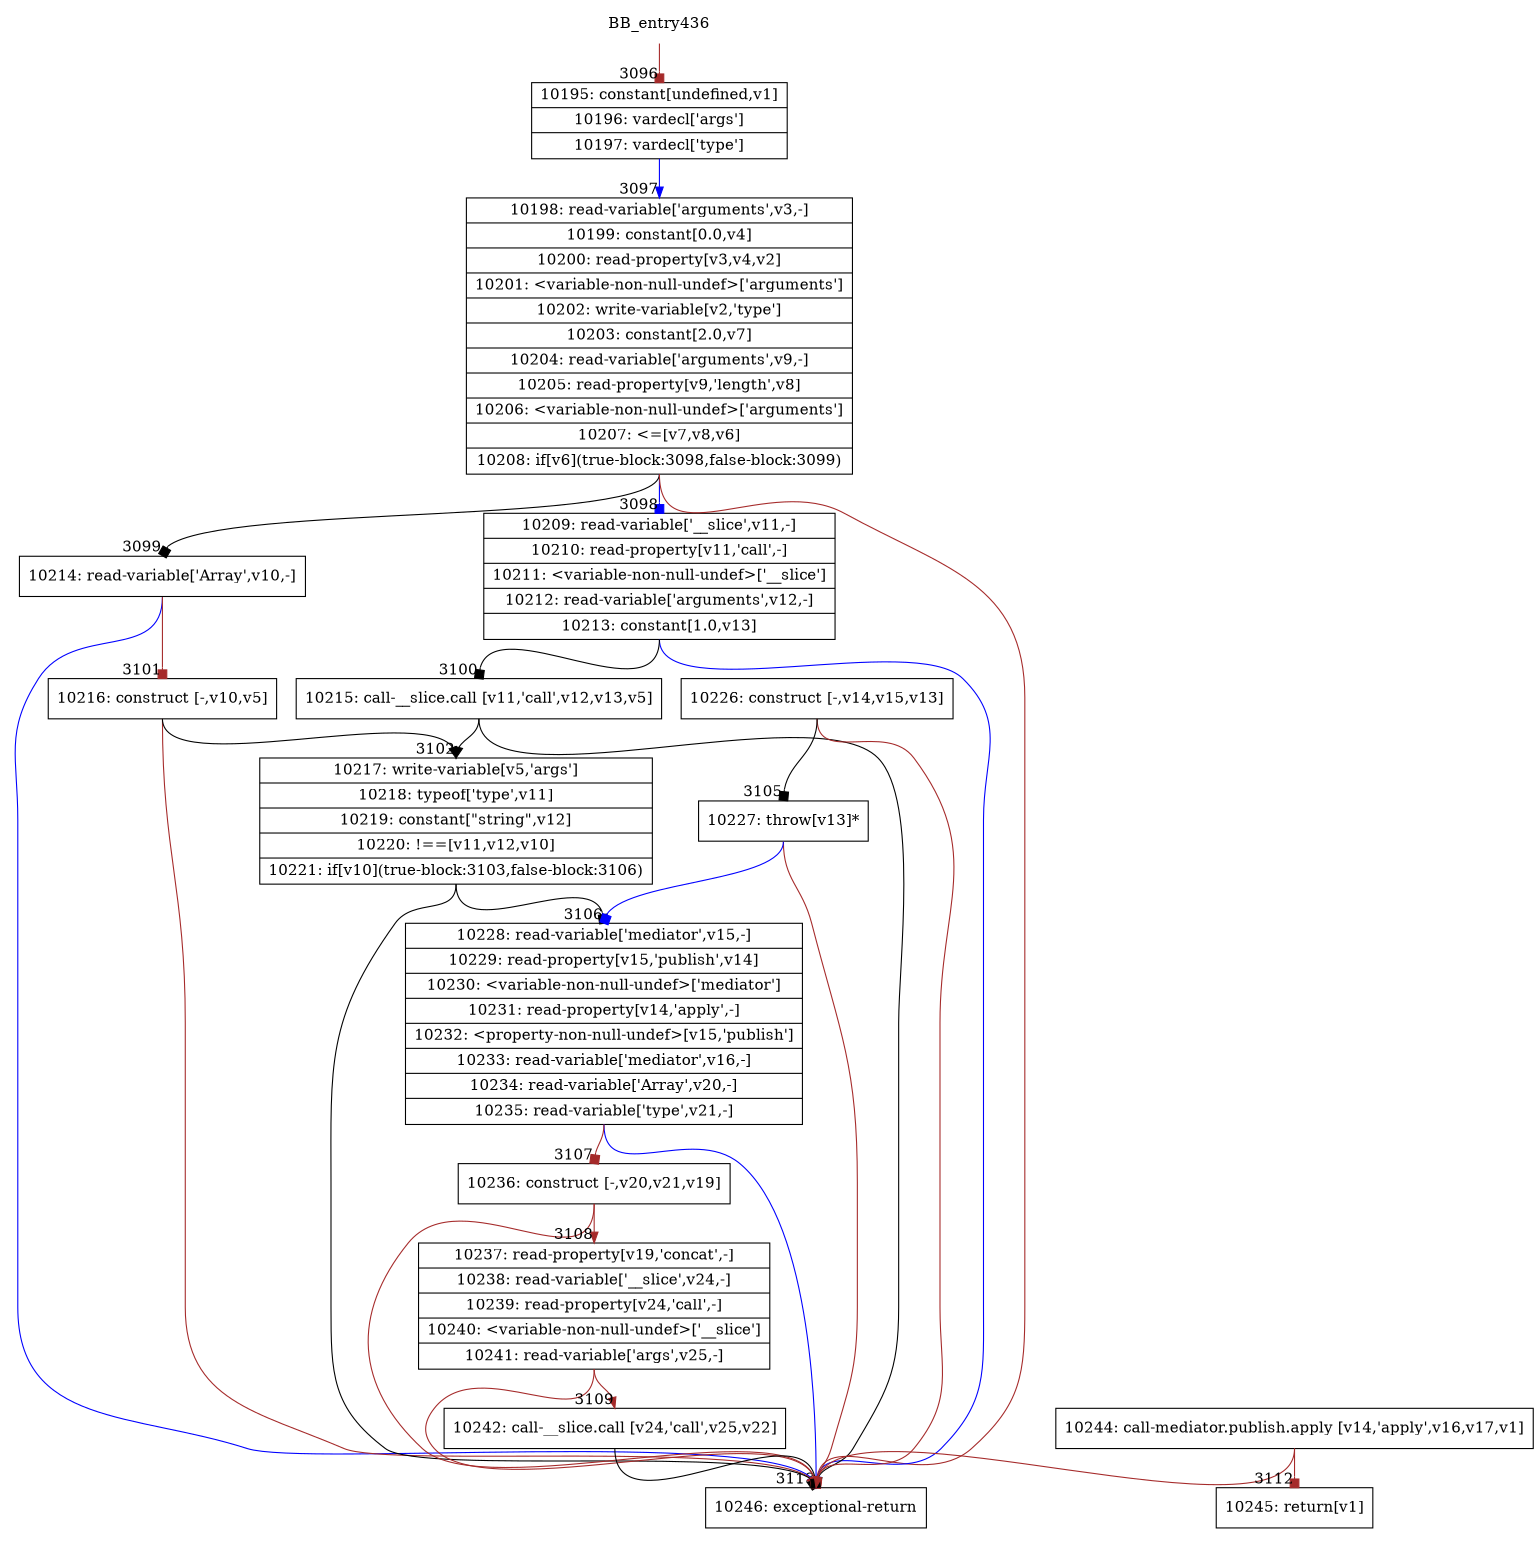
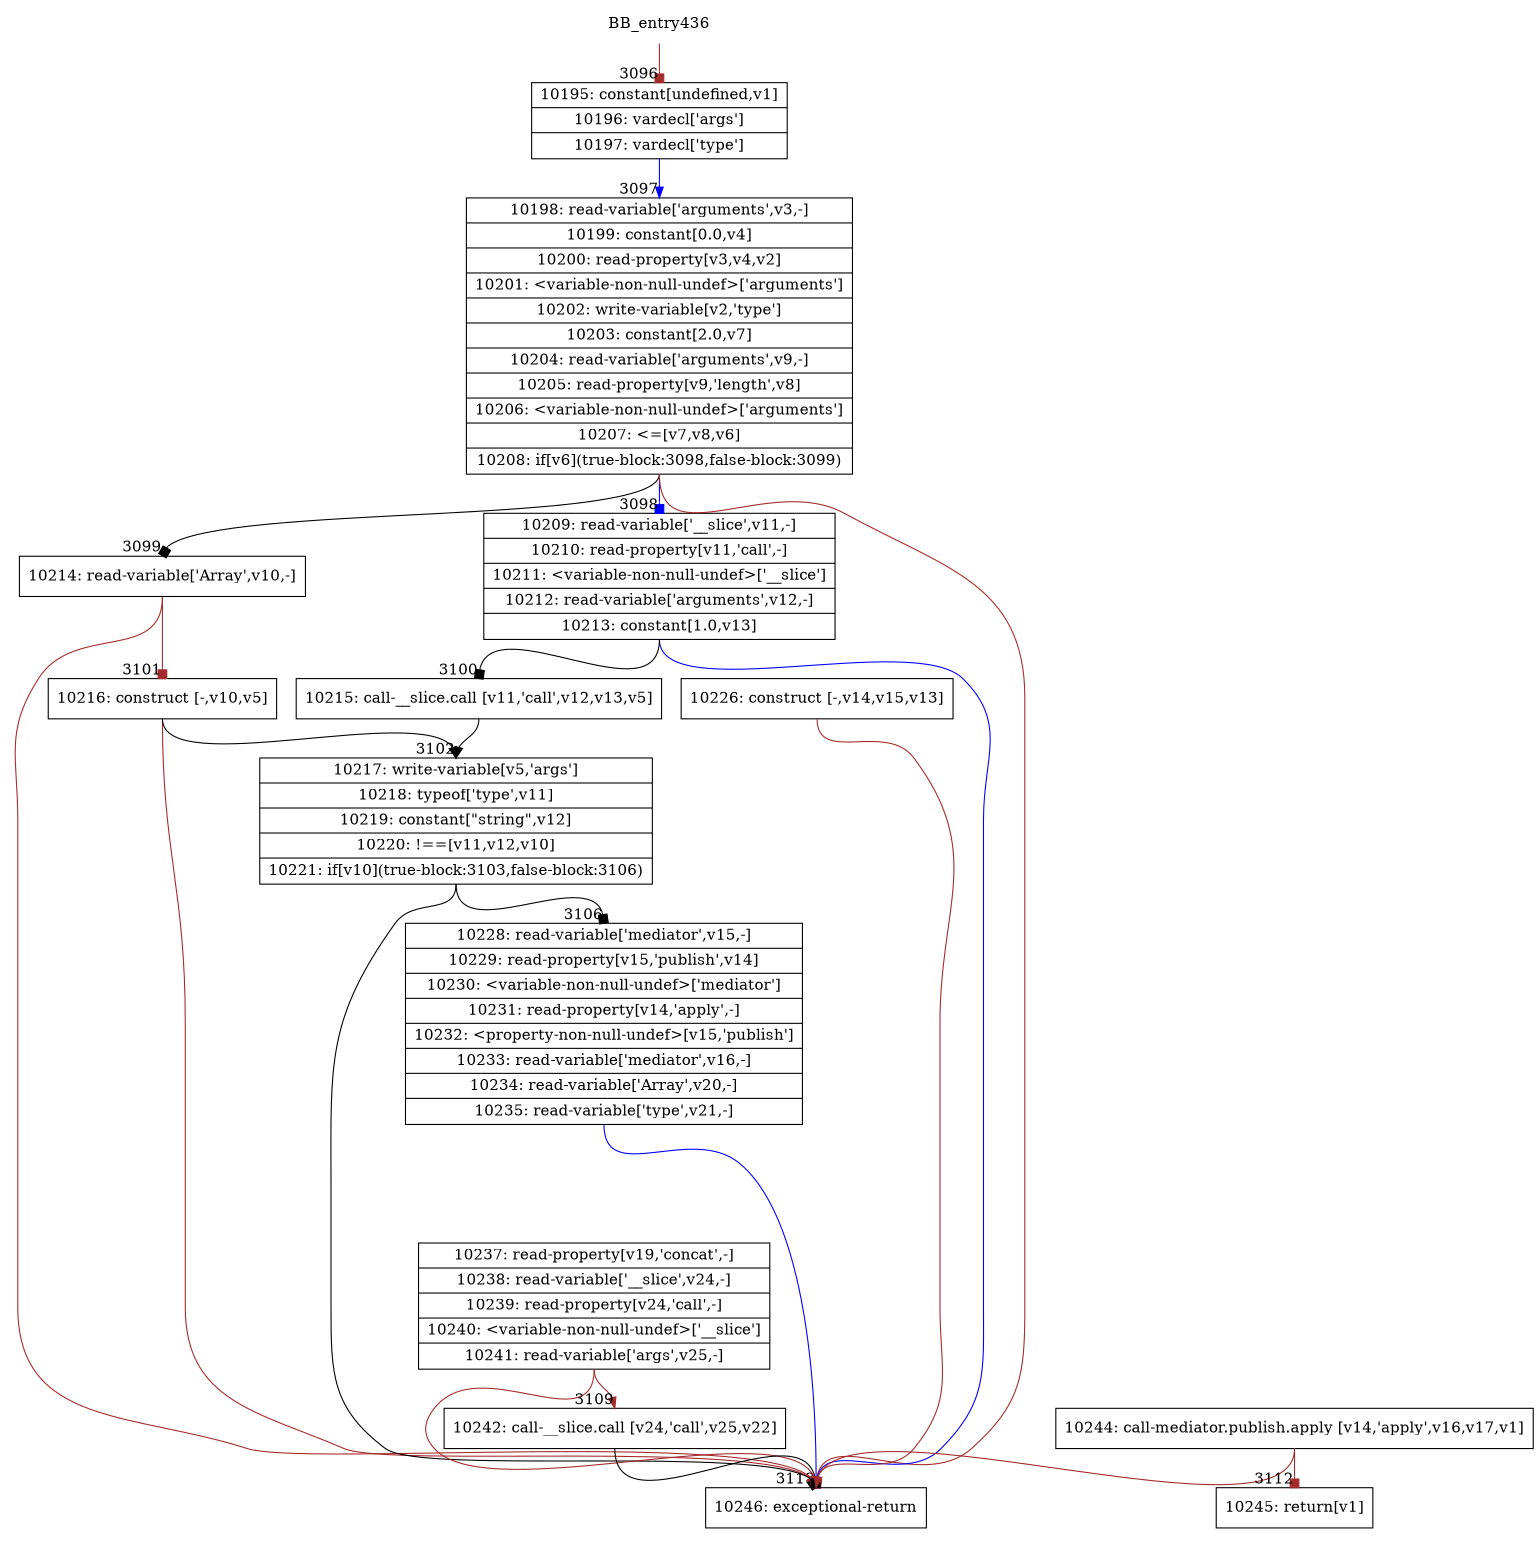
  digraph {
    rankdir=TD
    node [shape=record]
    edge [arrowhead=box color=brown headport=n tailport=s]
    n1 [label=BB_entry436 shape=none]
    n2 [label="{10195: constant[undefined,v1]|10196: vardecl['args']|10197: vardecl['type']}"]
    n3 [label="{10198: read-variable['arguments',v3,-]|10199: constant[0.0,v4]|10200: read-property[v3,v4,v2]|10201: \<variable-non-null-undef\>['arguments']|10202: write-variable[v2,'type']|10203: constant[2.0,v7]|10204: read-variable['arguments',v9,-]|10205: read-property[v9,'length',v8]|10206: \<variable-non-null-undef\>['arguments']|10207: \<=[v7,v8,v6]|10208: if[v6](true-block:3098,false-block:3099)}"]
    n4 [label="{10209: read-variable['__slice',v11,-]|10210: read-property[v11,'call',-]|10211: \<variable-non-null-undef\>['__slice']|10212: read-variable['arguments',v12,-]|10213: constant[1.0,v13]}"]
    n5 [label="{10214: read-variable['Array',v10,-]}"]
    n6 [label="{10246: exceptional-return}"]
    n7 [label="{10215: call-__slice.call [v11,'call',v12,v13,v5]}"]
    n8 [label="{10216: construct [-,v10,v5]}"]
    n9 [label="{10217: write-variable[v5,'args']|10218: typeof['type',v11]|10219: constant[\"string\",v12]|10220: !==[v11,v12,v10]|10221: if[v10](true-block:3103,false-block:3106)}"]
    n10 [label="{10228: read-variable['mediator',v15,-]|10229: read-property[v15,'publish',v14]|10230: \<variable-non-null-undef\>['mediator']|10231: read-property[v14,'apply',-]|10232: \<property-non-null-undef\>[v15,'publish']|10233: read-variable['mediator',v16,-]|10234: read-variable['Array',v20,-]|10235: read-variable['type',v21,-]}"]
-   n11 [label="{10236: construct [-,v20,v21,v19]}"]
    n12 [label="{10226: construct [-,v14,v15,v13]}"]
-   n13 [label="{10227: throw[v13]*}"]
    n14 [label="{10237: read-property[v19,'concat',-]|10238: read-variable['__slice',v24,-]|10239: read-property[v24,'call',-]|10240: \<variable-non-null-undef\>['__slice']|10241: read-variable['args',v25,-]}"]
    n15 [label="{10242: call-__slice.call [v24,'call',v25,v22]}"]
    n16 [label="{10244: call-mediator.publish.apply [v14,'apply',v16,v17,v1]}"]
    n17 [label="{10245: return[v1]}"]
    n1 -> n2 [headlabel="    3096"]
    n2 -> n3 [arrowhead=normal color=blue headlabel="      3097"]
    n3 -> n4 [color=blue headlabel="      3098"]
    n3 -> n5 [color=black headlabel="      3099"]
    n3 -> n6 [headlabel="      3113"]
    n4 -> n6 [arrowhead=normal color=blue]
    n4 -> n7 [color=black headlabel="      3100"]
-   n5 -> n6 [arrowhead=normal color=blue]
+   n5 -> n6 [arrowhead=normal]
    n5 -> n8 [headlabel="      3101"]
-   n7 -> n6 [arrowhead=normal color=black]
    n7 -> n9 [arrowhead=normal color=black headlabel="      3102"]
    n8 -> n6 [arrowhead=normal]
    n8 -> n9 [arrowhead=normal color=black]
    n9 -> n6 [color=black]
    n9 -> n10 [color=black headlabel="      3106"]
    n10 -> n6 [color=blue]
-   n10 -> n11 [headlabel="      3107"]
-   n11 -> n6 [arrowhead=normal]
-   n11 -> n14 [arrowhead=normal headlabel="      3108"]
    n12 -> n6
-   n12 -> n13 [color=black headlabel="      3105"]
-   n13 -> n6
-   n13 -> n10 [color=blue]
    n14 -> n6
    n14 -> n15 [arrowhead=normal headlabel="      3109"]
    n15 -> n6 [color=black]
    n16 -> n6 [arrowhead=normal]
    n16 -> n17 [headlabel="      3112"]
  }
